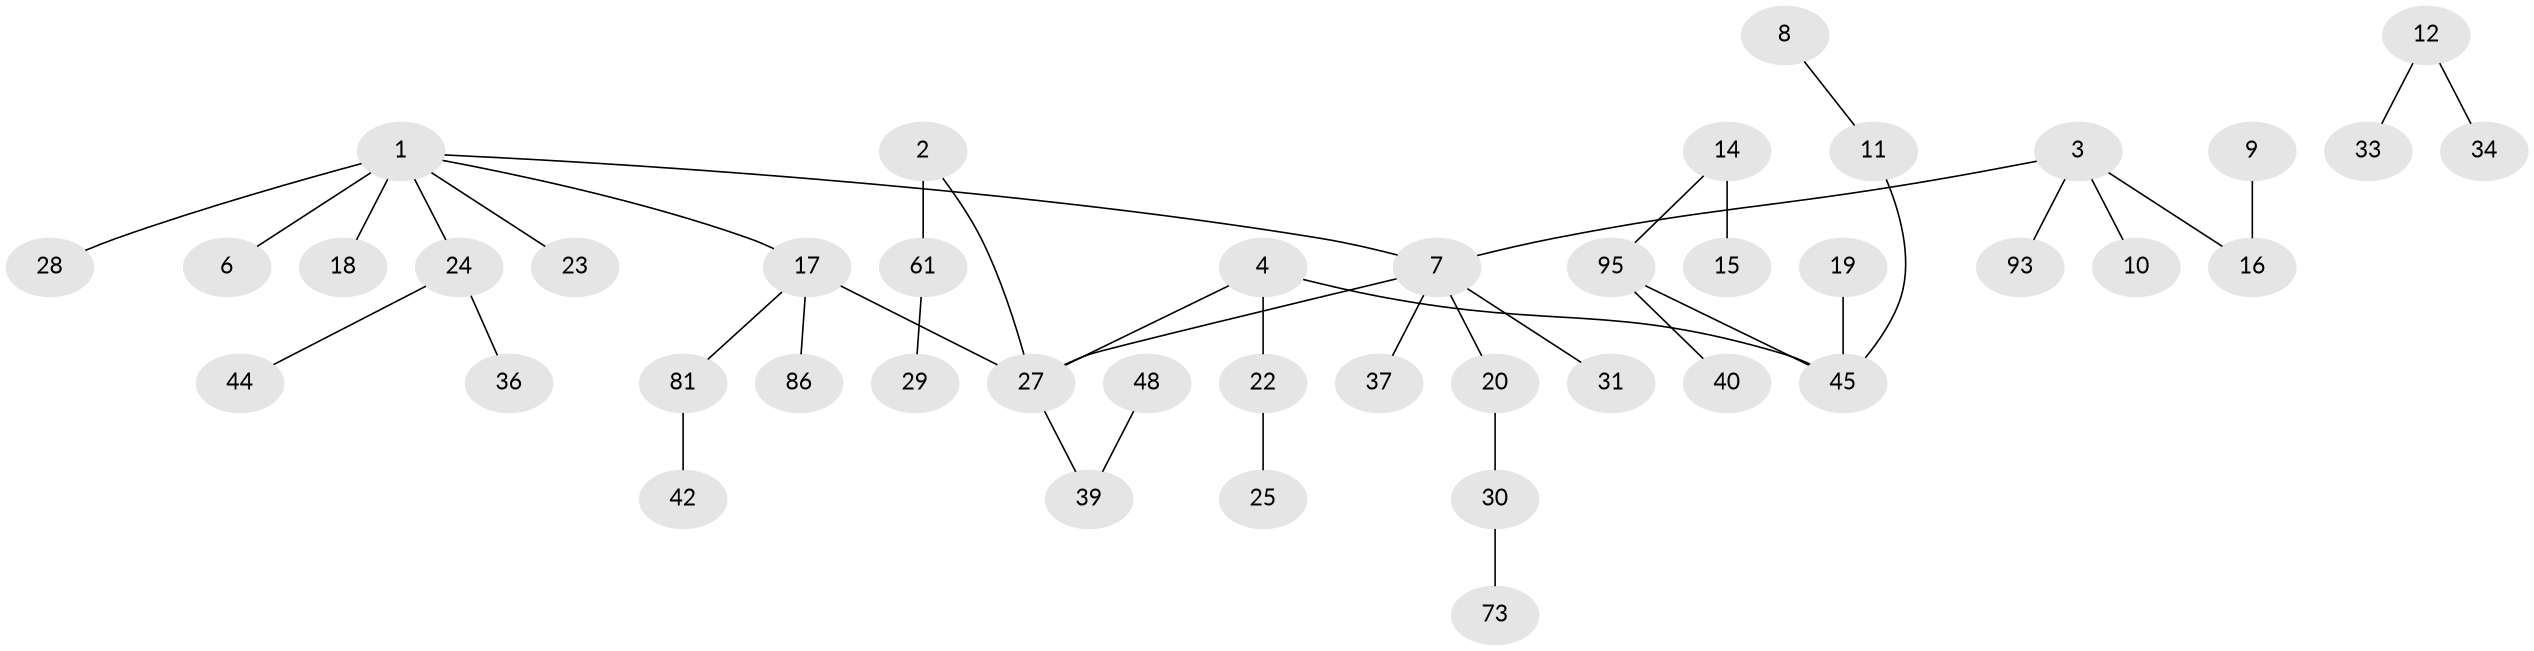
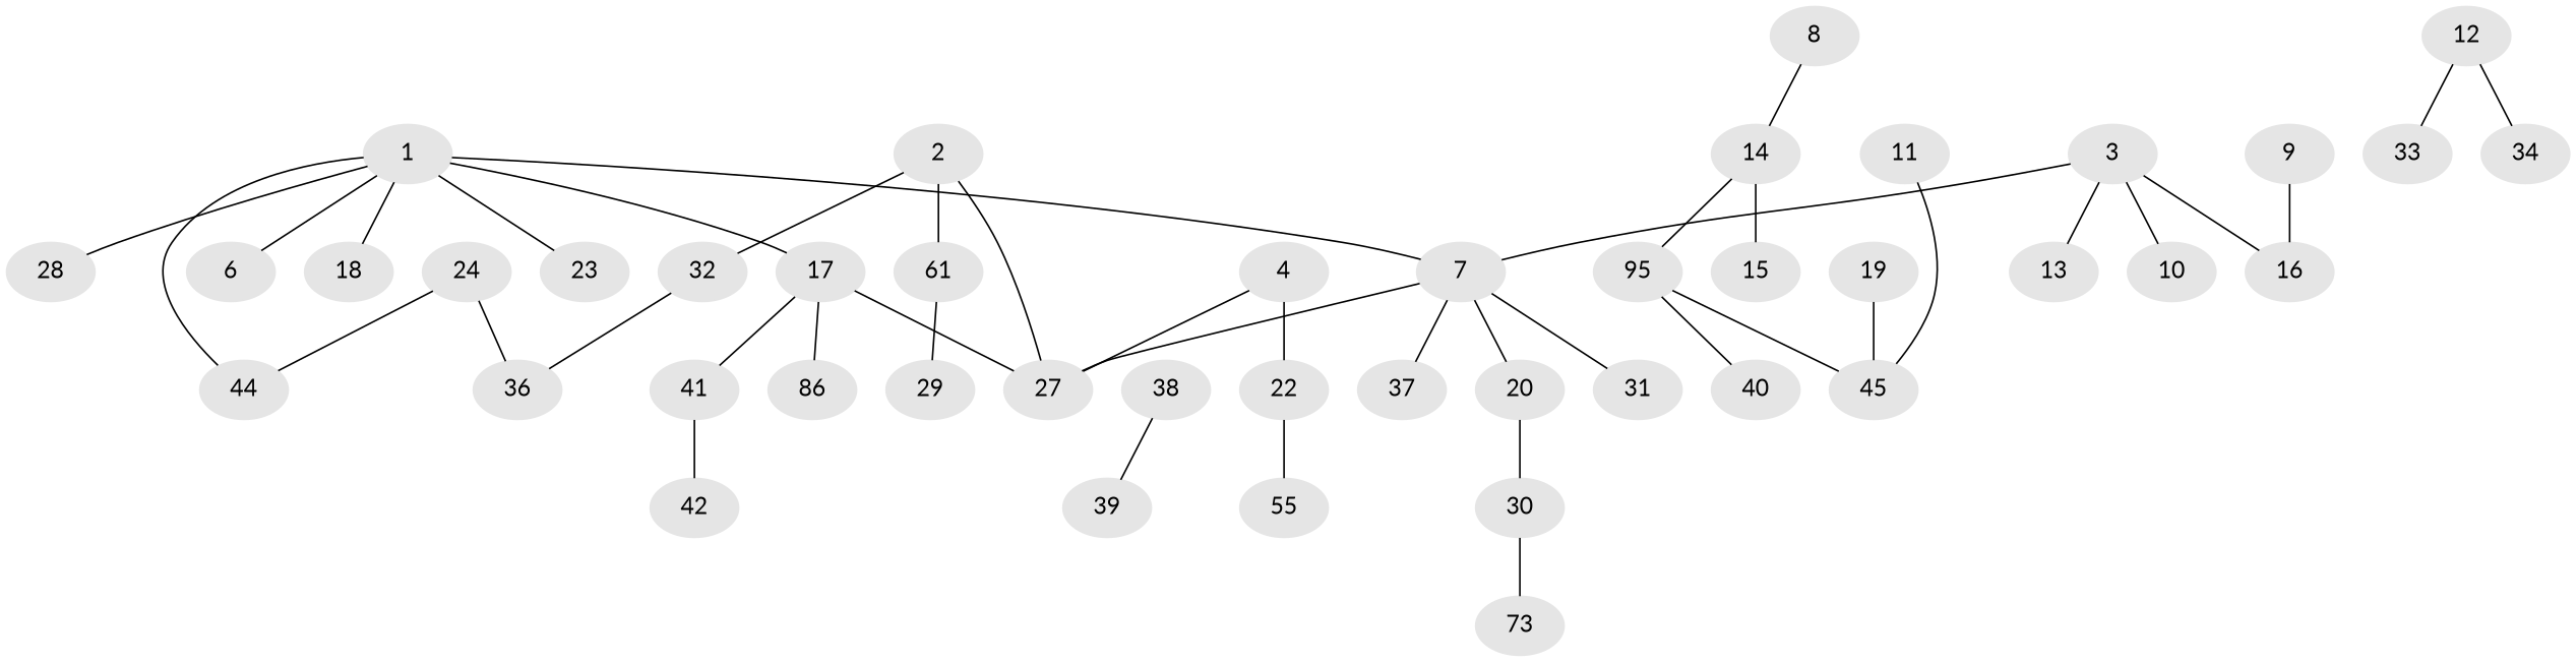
  graph {
    fontname=Lato
    node [color=gray90 fontname=Lato style=filled]
    edge [fontname=Lato weight=1.0]
    1
    6
    7
    17
    18
    23
    28
    44
    27
    20
    31
    37
    n13 [label=86]
-   41 [label=81]
+   41
    n15 [label=61]
    2
+   32
    29
    39
    36
    3
    10
-   13 [label=93]
+   13
    16
    4
    22
    45
-   25
+   25 [label=55]
    12
    33
    34
    14
    15
    n34 [label=95]
    30
    n36 [label=73]
    8
    9
    11
    40
    42
    19
    24
-   38 [label=48]
+   38
    1 -- 6
    1 -- 7
    1 -- 17
    1 -- 18
    1 -- 23
    1 -- 28
-   1 -- 24
+   1 -- 44
    7 -- 27
    7 -- 20
    7 -- 31
    7 -- 37
    17 -- 27
    17 -- n13
    17 -- 41
-   27 -- 39
    20 -- 30
    41 -- 42
    n15 -- 29
    2 -- 27
    2 -- n15
+   2 -- 32
+   32 -- 36
    3 -- 7
    3 -- 10
    3 -- 13
    3 -- 16
    4 -- 27
    4 -- 22
-   4 -- 45
    22 -- 25
    12 -- 33
    12 -- 34
    14 -- 15
    14 -- n34
    n34 -- 45
    n34 -- 40
    30 -- n36
-   8 -- 11
+   8 -- 14
    9 -- 16
    11 -- 45
    19 -- 45
    24 -- 44
    24 -- 36
    38 -- 39
  }
